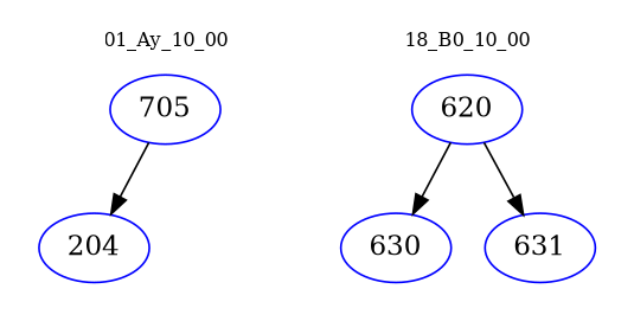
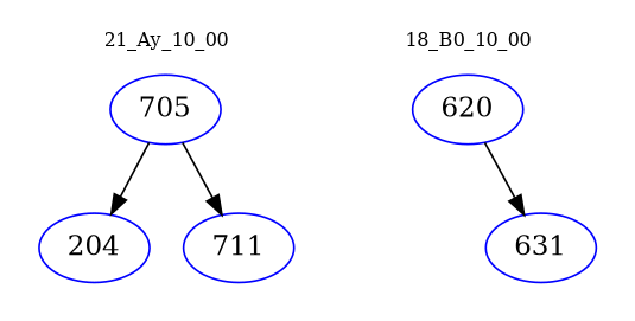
  digraph {
    node [color=blue]
    edge [color=black]
    n1 [label=705]
    n2 [label=204]
+   n3 [label=711]
    n4 [label=620]
-   n5 [label=630]
    n6 [label=631]
    subgraph cluster_1 {
      color=white
      fontsize=10
-     label="01_Ay_10_00"
+     label="21_Ay_10_00"
      n1
      n2
+     n3
    }
    subgraph cluster_2 {
      color=white
      fontsize=10
      label="18_B0_10_00"
      n4
-     n5
      n6
    }
    n1 -> n2
-   n4 -> n5
+   n1 -> n3
    n4 -> n6
  }
